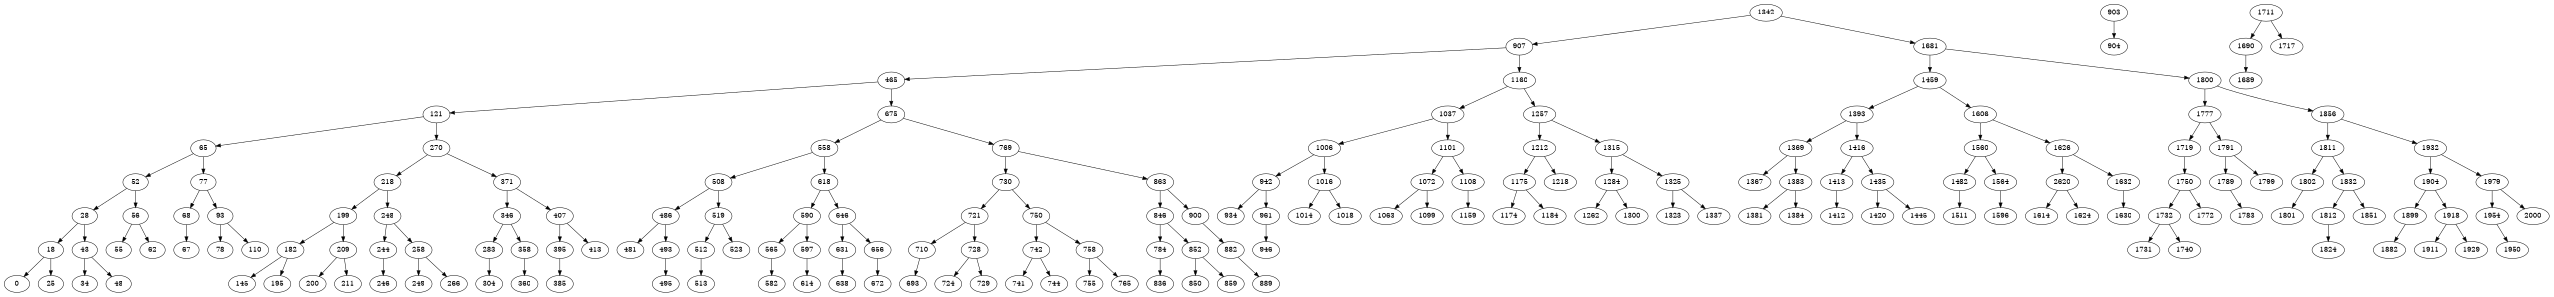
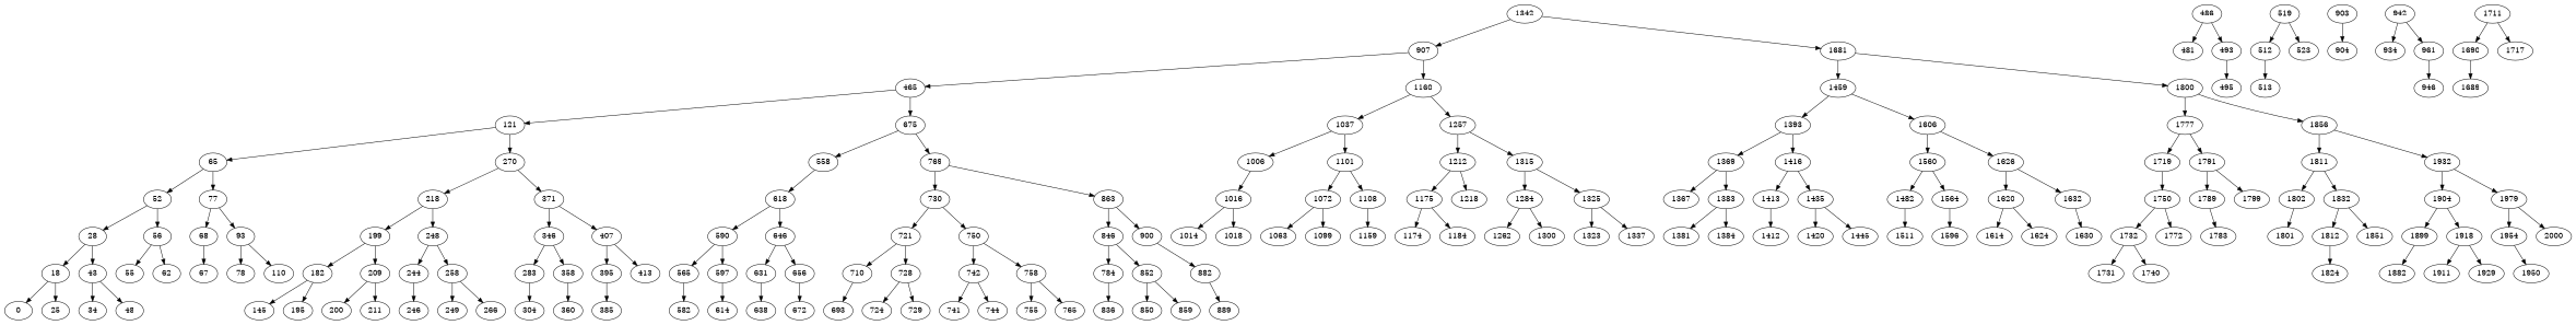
  digraph {
    1342
    907
    1681
    465
    1160
    1459
    1800
    121
    675
    1037
    1257
    1393
    1606
    1777
    1856
    65
    270
    558
    769
    1006
    1101
    1212
    1315
    52
    77
    218
    371
-   508
    618
    730
    863
    28
    56
    68
    93
    199
    248
    346
    407
    18
    43
    55
    62
    67
    78
    110
    0
    25
    34
    48
    182
    209
    244
    258
    283
    358
    395
    413
    145
    195
    200
    211
    246
    249
    266
    304
    360
    385
    486
    519
    590
    646
    721
    750
    846
    900
    481
    493
    512
    523
    565
    597
    631
    656
    495
    513
    582
    614
    638
    672
    710
    728
    742
    758
    784
    852
    882
    693
    724
    729
    741
    744
    755
    765
    836
    850
    859
    889
    903
    904
    942
    1016
    1072
    1108
    1175
    1218
    1284
    1325
    934
    961
    1014
    1018
    1063
    1099
    1159
    946
    1174
    1184
    1262
    1300
    1323
    1337
    1369
    1416
    1560
    1626
    1719
    1791
    1811
    1932
    1367
    1383
    1413
    1435
    1482
    1564
-   1620 [label=2620]
+   1620
    1632
    1381
    1384
    1412
    1420
    1445
    1511
    1596
    1614
    1624
    1630
    1750
    1789
    1799
    1802
    1832
    1904
    1979
    1711
    1690
    1717
    1732
    1772
    1783
    1689
    1731
    1740
    1801
    1812
    1851
    1899
    1918
    1954
    2000
    1824
    1882
    1911
    1929
    1950
    1342 -> 907
    1342 -> 1681
    907 -> 465
    907 -> 1160
    1681 -> 1459
    1681 -> 1800
    465 -> 121
    465 -> 675
    1160 -> 1037
    1160 -> 1257
    1459 -> 1393
    1459 -> 1606
    1800 -> 1777
    1800 -> 1856
    121 -> 65
    121 -> 270
    675 -> 558
    675 -> 769
    1037 -> 1006
    1037 -> 1101
    1257 -> 1212
    1257 -> 1315
    1393 -> 1369
    1393 -> 1416
    1606 -> 1560
    1606 -> 1626
    1777 -> 1719
    1777 -> 1791
    1856 -> 1811
    1856 -> 1932
    65 -> 52
    65 -> 77
    270 -> 218
    270 -> 371
-   558 -> 508
    558 -> 618
    769 -> 730
    769 -> 863
-   1006 -> 942
    1006 -> 1016
    1101 -> 1072
    1101 -> 1108
    1212 -> 1175
    1212 -> 1218
    1315 -> 1284
    1315 -> 1325
    52 -> 28
    52 -> 56
    77 -> 68
    77 -> 93
    218 -> 199
    218 -> 248
    371 -> 346
    371 -> 407
-   508 -> 486
-   508 -> 519
    618 -> 590
    618 -> 646
    730 -> 721
    730 -> 750
    863 -> 846
    863 -> 900
    28 -> 18
    28 -> 43
    56 -> 55
    56 -> 62
    68 -> 67
    93 -> 78
    93 -> 110
    199 -> 182
    199 -> 209
    248 -> 244
    248 -> 258
    346 -> 283
    346 -> 358
    407 -> 395
    407 -> 413
    18 -> 0
    18 -> 25
    43 -> 34
    43 -> 48
    182 -> 145
    182 -> 195
    209 -> 200
    209 -> 211
    244 -> 246
    258 -> 249
    258 -> 266
    283 -> 304
    358 -> 360
    395 -> 385
    486 -> 481
    486 -> 493
    519 -> 512
    519 -> 523
    590 -> 565
    590 -> 597
    646 -> 631
    646 -> 656
    721 -> 710
    721 -> 728
    750 -> 742
    750 -> 758
    846 -> 784
    846 -> 852
    900 -> 882
    493 -> 495
    512 -> 513
    565 -> 582
    597 -> 614
    631 -> 638
    656 -> 672
    710 -> 693
    728 -> 724
    728 -> 729
    742 -> 741
    742 -> 744
    758 -> 755
    758 -> 765
    784 -> 836
    852 -> 850
    852 -> 859
    882 -> 889
    903 -> 904
    942 -> 934
    942 -> 961
    1016 -> 1014
    1016 -> 1018
    1072 -> 1063
    1072 -> 1099
    1108 -> 1159
    1175 -> 1174
    1175 -> 1184
    1284 -> 1262
    1284 -> 1300
    1325 -> 1323
    1325 -> 1337
    961 -> 946
    1369 -> 1367
    1369 -> 1383
    1416 -> 1413
    1416 -> 1435
    1560 -> 1482
    1560 -> 1564
    1626 -> 1620
    1626 -> 1632
    1719 -> 1750
    1791 -> 1789
    1791 -> 1799
    1811 -> 1802
    1811 -> 1832
    1932 -> 1904
    1932 -> 1979
    1383 -> 1381
    1383 -> 1384
    1413 -> 1412
    1435 -> 1420
    1435 -> 1445
    1482 -> 1511
    1564 -> 1596
    1620 -> 1614
    1620 -> 1624
    1632 -> 1630
    1750 -> 1732
    1750 -> 1772
    1789 -> 1783
    1802 -> 1801
    1832 -> 1812
    1832 -> 1851
    1904 -> 1899
    1904 -> 1918
    1979 -> 1954
    1979 -> 2000
    1711 -> 1690
    1711 -> 1717
    1690 -> 1689
    1732 -> 1731
    1732 -> 1740
    1812 -> 1824
    1899 -> 1882
    1918 -> 1911
    1918 -> 1929
    1954 -> 1950
  }
